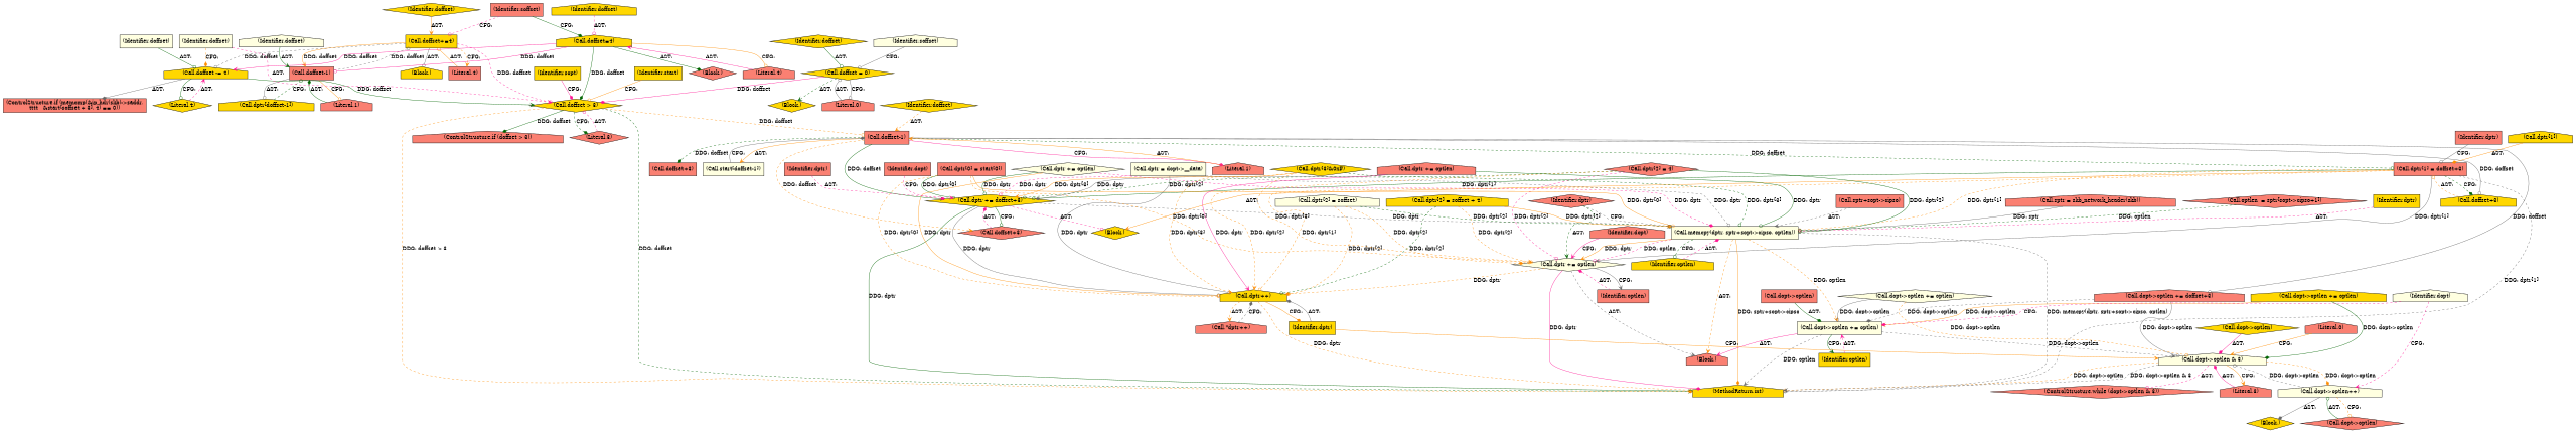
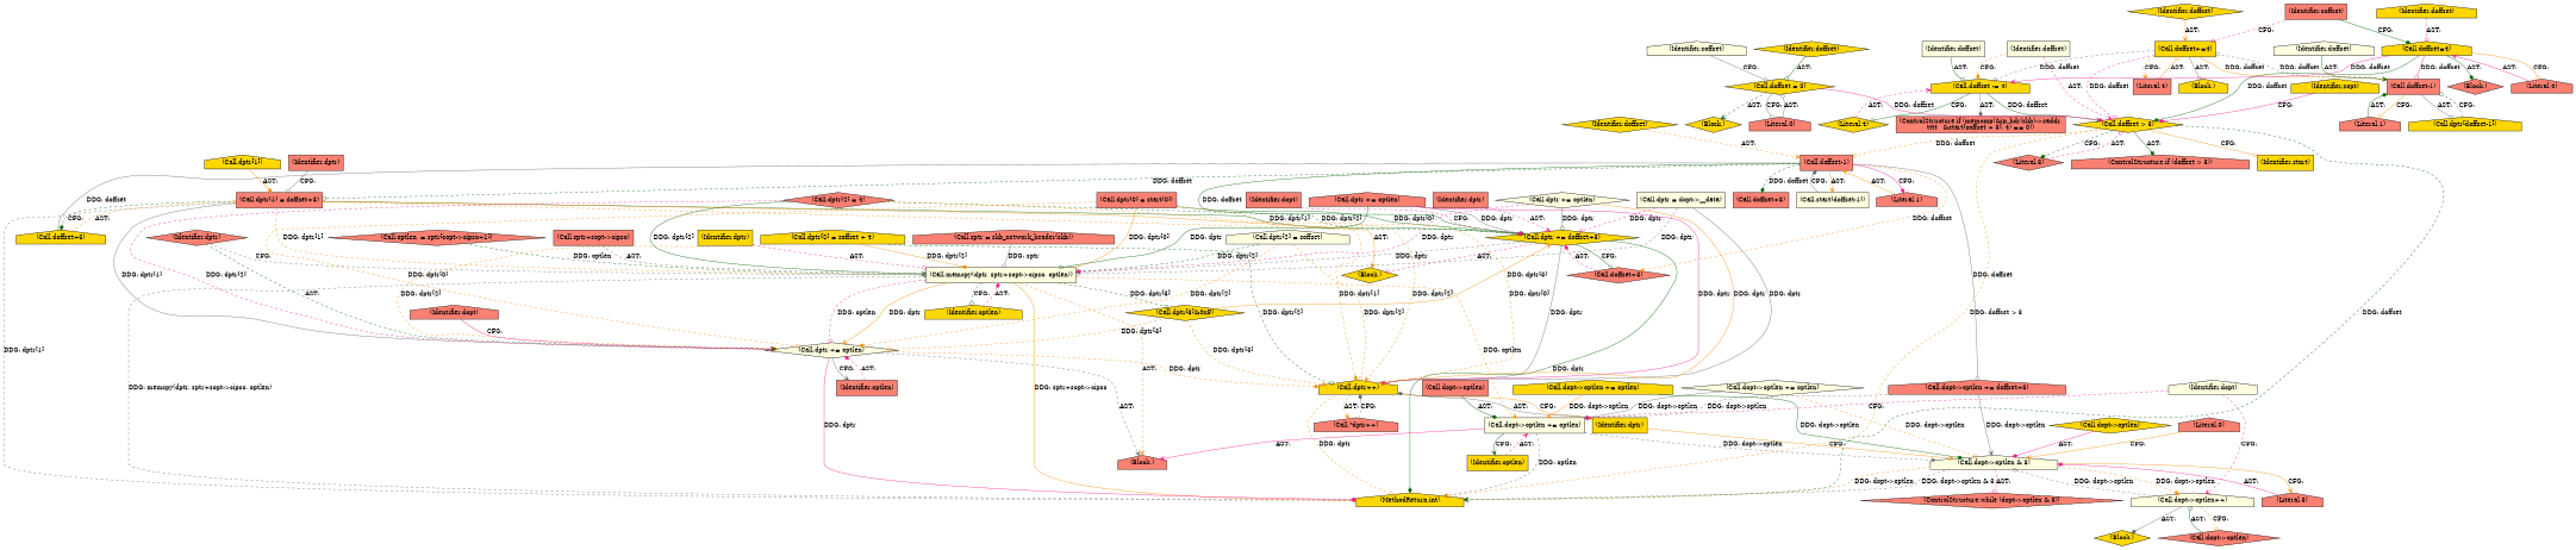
  digraph {
    node [fillcolor=salmon shape=house style=filled]
    edge [arrowhead=odot color=darkorange style=dashed]
    n1 [label="(Call,dptr[1] = doffset+3)" shape=box]
    n2 [fillcolor=gold label="(Call,dptr += doffset+3)" shape=diamond]
    n3 [fillcolor=lightyellow label="(Call,memcpy(dptr, sptr+sopt->cipso, optlen))" shape=box]
    n4 [fillcolor=lightyellow label="(Call,dptr += optlen)" shape=diamond]
    n5 [fillcolor=gold label="(Call,dptr++)"]
    n6 [fillcolor=gold label="(Block,)" shape=diamond]
    n7 [fillcolor=gold label="(MethodReturn,int)"]
    n8 [fillcolor=gold label="(Call,doffset+3)"]
    n9 [label="(Call,doffset+3)" shape=diamond]
    n10 [fillcolor=lightyellow label="(Call,dopt->optlen += optlen)" shape=box]
    n11 [fillcolor=gold label="(Identifier,optlen)"]
    n12 [label="(Block,)"]
    n13 [label="(Identifier,optlen)" shape=box]
    n14 [fillcolor=gold label="(Identifier,dptr)" shape=box]
    n15 [label="(Call,*dptr++)"]
    n16 [label="(Call,doffset-1)" shape=box]
    n17 [label="(Call,dopt->optlen += doffset+3)"]
    n18 [label="(Call,doffset+3)" shape=box]
    n19 [fillcolor=lightyellow label="(Call,start[doffset-1])" shape=box]
    n20 [label="(Literal,1)"]
    n21 [fillcolor=lightyellow label="(Call,dopt->optlen & 3)"]
    n22 [fillcolor=gold label="(Call,doffset > 3)" shape=diamond]
    n23 [label="(Literal,3)" shape=diamond]
    n24 [label="(ControlStructure,if (doffset > 3))"]
    n25 [fillcolor=gold label="(Call,doffset+=4)" shape=box]
    n26 [label="(Call,doffset-1)" shape=box]
    n27 [fillcolor=gold label="(Call,doffset -= 4)"]
    n28 [fillcolor=gold label="(Block,)"]
    n29 [label="(Literal,4)" shape=box]
    n30 [fillcolor=gold label="(Call,dptr[doffset-1])"]
    n31 [label="(Literal,1)"]
    n32 [fillcolor=gold label="(Literal,4)" shape=diamond]
    n33 [label="(ControlStructure,if (memcmp(&ip_hdr(skb)->saddr,\n\t\t\t\t   &start[soffset + 3], 4) == 0))" shape=box]
    n34 [fillcolor=gold label="(Call,doffset=4)"]
    n35 [label="(Block,)" shape=diamond]
    n36 [label="(Literal,4)"]
    n37 [fillcolor=gold label="(Call,doffset = 0)" shape=diamond]
    n38 [fillcolor=gold label="(Block,)" shape=diamond]
    n39 [label="(Literal,0)"]
    n40 [fillcolor=gold label="(Identifier,optlen)" shape=box]
    n41 [fillcolor=lightyellow label="(Call,dopt->optlen++)"]
    n42 [label="(Literal,3)"]
    n43 [label="(ControlStructure,while (dopt->optlen & 3))" shape=diamond]
    n44 [fillcolor=gold label="(Block,)" shape=diamond]
    n45 [label="(Call,dopt->optlen)" shape=diamond]
    n46 [fillcolor=lightyellow label="(Identifier,doffset)" shape=box]
    n47 [fillcolor=gold label="(Call,dopt->optlen += optlen)"]
    n48 [fillcolor=lightyellow label="(Call,dptr = dopt->__data)" shape=box]
    n49 [fillcolor=gold label="(Identifier,doffset)" shape=diamond]
    n50 [label="(Call,sptr = skb_network_header(skb))"]
    n51 [fillcolor=lightyellow label="(Identifier,doffset)"]
    n52 [fillcolor=gold label="(Call,dopt->optlen)" shape=diamond]
    n53 [fillcolor=gold label="(Identifier,doffset)"]
    n54 [fillcolor=lightyellow label="(Call,dptr[2] = soffset)"]
    n55 [label="(Call,optlen  = sptr[sopt->cipso+1])" shape=diamond]
    n56 [fillcolor=gold label="(Identifier,dptr)" shape=box]
    n57 [fillcolor=gold label="(Call,dptr[2] = soffset + 4)"]
    n58 [label="(Call,dptr[2] = 4)" shape=diamond]
    n59 [label="(Identifier,dopt)"]
    n60 [fillcolor=lightyellow label="(Identifier,dopt)"]
    n61 [label="(Call,dptr[0] = start[0])" shape=box]
    n62 [fillcolor=gold label="(Call,dptr[1])"]
    n63 [fillcolor=gold label="(Identifier,start)" shape=box]
    n64 [label="(Call,dptr += optlen)"]
    n65 [label="(Identifier,dptr)" shape=box]
    n66 [fillcolor=gold label="(Identifier,doffset)" shape=diamond]
    n67 [fillcolor=lightyellow label="(Identifier,doffset)" shape=box]
-   n68 [fillcolor=gold label="(Identifier,sopt)" shape=box]
+   n68 [fillcolor=gold label="(Identifier,sopt)"]
    n69 [fillcolor=lightyellow label="(Call,dopt->optlen += optlen)" shape=diamond]
    n70 [label="(Identifier,soffset)" shape=box]
    n71 [fillcolor=lightyellow label="(Call,dptr += optlen)" shape=diamond]
    n72 [label="(Identifier,dptr)" shape=box]
    n73 [label="(Call,sptr+sopt->cipso)" shape=box]
    n74 [label="(Literal,0)"]
    n75 [label="(Call,dopt->optlen)" shape=box]
    n76 [label="(Identifier,dopt)" shape=box]
    n77 [fillcolor=gold label="(Call,dptr[3]&0xF)" shape=diamond]
    n78 [label="(Identifier,dptr)" shape=diamond]
    n79 [fillcolor=lightyellow label="(Identifier,soffset)"]
    n80 [fillcolor=gold label="(Identifier,doffset)" shape=diamond]
    n1 -> n2 [color=darkgreen label="DDG: dptr[1]" style=solid]
    n1 -> n3 [label="DDG: dptr[1]"]
    n1 -> n4 [arrowhead=vee color=gray40 label="DDG: dptr[1]" style=solid]
-   n1 -> n5 [label="DDG: dptr[1]"]
+   n1 -> n5 [arrowhead=diamond label="DDG: dptr[1]"]
    n1 -> n6 [arrowhead=vee label="AST: " style=solid]
    n1 -> n7 [color=gray40 label="DDG: dptr[1]"]
    n1 -> n8 [arrowhead=diamond color=darkgreen label="CFG: "]
    n2 -> n3 [arrowhead=vee color=gray40 label="DDG: dptr"]
    n2 -> n5 [color=gray40 label="DDG: dptr" style=solid]
    n2 -> n6 [color=deeppink label="AST: "]
    n2 -> n7 [arrowhead=diamond color=darkgreen label="DDG: dptr" style=solid]
    n2 -> n9 [color=darkgreen label="CFG: " style=solid]
    n3 -> n4 [color=deeppink label="DDG: optlen"]
    n3 -> n4 [arrowhead=vee label="DDG: dptr" style=solid]
    n3 -> n7 [color=gray40 label="DDG: memcpy(dptr, sptr+sopt->cipso, optlen)"]
    n3 -> n7 [arrowhead=diamond label="DDG: sptr+sopt->cipso" style=solid]
    n3 -> n10 [arrowhead=vee label="DDG: optlen"]
    n3 -> n11 [color=darkgreen label="CFG: "]
    n3 -> n12 [arrowhead=vee label="AST: "]
    n4 -> n5 [arrowhead=diamond label="DDG: dptr"]
    n4 -> n7 [arrowhead=diamond color=deeppink label="DDG: dptr" style=solid]
    n4 -> n12 [arrowhead=vee color=gray40 label="AST: "]
    n4 -> n13 [arrowhead=vee color=gray40 label="CFG: " style=solid]
    n5 -> n7 [label="DDG: dptr"]
    n5 -> n14 [arrowhead=diamond label="CFG: " style=solid]
    n5 -> n15 [arrowhead=vee label="AST: "]
    n8 -> n1 [label="AST: "]
    n9 -> n2 [arrowhead=diamond color=deeppink label="AST: "]
    n10 -> n7 [arrowhead=vee color=gray40 label="DDG: optlen"]
    n10 -> n12 [arrowhead=vee color=deeppink label="AST: " style=solid]
    n10 -> n21 [arrowhead=vee color=gray40 label="DDG: dopt->optlen"]
    n10 -> n40 [arrowhead=vee color=darkgreen label="CFG: " style=solid]
    n11 -> n3 [arrowhead=diamond color=deeppink label="AST: "]
    n13 -> n4 [arrowhead=diamond color=deeppink label="AST: "]
    n14 -> n5 [arrowhead=diamond color=gray40 label="AST: " style=solid]
    n14 -> n21 [arrowhead=vee label="CFG: " style=solid]
    n15 -> n5 [arrowhead=diamond color=gray40 label="CFG: "]
    n16 -> n1 [color=darkgreen label="DDG: doffset"]
    n16 -> n2 [arrowhead=vee color=darkgreen label="DDG: doffset" style=solid]
    n16 -> n8 [color=gray40 label="DDG: doffset" style=solid]
    n16 -> n9 [arrowhead=vee label="DDG: doffset"]
    n16 -> n17 [color=gray40 label="DDG: doffset" style=solid]
    n16 -> n18 [arrowhead=diamond color=darkgreen label="DDG: doffset"]
    n16 -> n19 [arrowhead=vee label="AST: " style=solid]
    n16 -> n20 [arrowhead=diamond color=deeppink label="CFG: " style=solid]
    n17 -> n10 [arrowhead=diamond color=gray40 label="DDG: dopt->optlen"]
-   n17 -> n21 [color=gray40 label="DDG: dopt->optlen" style=solid]
+   n17 -> n21 [arrowhead=vee color=gray40 label="DDG: dopt->optlen" style=solid]
    n19 -> n16 [arrowhead=diamond color=gray40 label="CFG: " style=solid]
    n20 -> n16 [arrowhead=vee label="AST: " style=solid]
    n21 -> n7 [label="DDG: dopt->optlen"]
    n21 -> n7 [arrowhead=vee color=gray40 label="DDG: dopt->optlen & 3"]
    n21 -> n41 [arrowhead=diamond label="DDG: dopt->optlen"]
    n21 -> n42 [arrowhead=vee label="CFG: " style=solid]
    n21 -> n43 [color=deeppink label="AST: "]
    n22 -> n7 [arrowhead=vee color=darkgreen label="DDG: doffset"]
    n22 -> n7 [arrowhead=diamond label="DDG: doffset > 3"]
    n22 -> n16 [label="DDG: doffset"]
    n22 -> n23 [arrowhead=diamond color=darkgreen label="CFG: "]
-   n22 -> n24 [arrowhead=diamond color=darkgreen label="DDG: doffset" style=solid]
+   n22 -> n24 [arrowhead=diamond color=darkgreen label="AST: " style=solid]
    n23 -> n22 [color=deeppink label="AST: "]
    n25 -> n22 [color=deeppink label="DDG: doffset"]
    n25 -> n26 [arrowhead=vee label="DDG: doffset" style=solid]
    n25 -> n27 [color=gray40 label="DDG: doffset"]
    n25 -> n28 [color=gray40 label="AST: " style=solid]
    n25 -> n29 [arrowhead=vee label="CFG: "]
    n26 -> n25 [color=gray40 label="DDG: doffset"]
    n26 -> n30 [color=gray40 label="AST: " style=solid]
    n26 -> n31 [label="CFG: " style=solid]
    n27 -> n22 [arrowhead=vee color=darkgreen label="DDG: doffset" style=solid]
    n27 -> n32 [color=darkgreen label="CFG: " style=solid]
    n27 -> n33 [arrowhead=diamond color=gray40 label="AST: " style=solid]
    n29 -> n25 [label="AST: " style=solid]
    n30 -> n26 [color=darkgreen label="CFG: "]
    n31 -> n26 [arrowhead=diamond color=darkgreen label="AST: " style=solid]
    n32 -> n27 [arrowhead=vee color=deeppink label="AST: "]
    n34 -> n22 [arrowhead=diamond color=darkgreen label="DDG: doffset" style=solid]
    n34 -> n26 [color=deeppink label="DDG: doffset" style=solid]
    n34 -> n27 [arrowhead=vee color=deeppink label="DDG: doffset" style=solid]
    n34 -> n35 [arrowhead=diamond color=darkgreen label="AST: " style=solid]
    n34 -> n36 [label="CFG: " style=solid]
    n36 -> n34 [arrowhead=vee color=deeppink label="AST: " style=solid]
    n37 -> n22 [arrowhead=diamond color=deeppink label="DDG: doffset" style=solid]
    n37 -> n38 [arrowhead=vee color=darkgreen label="AST: "]
    n37 -> n39 [color=gray40 label="CFG: " style=solid]
    n39 -> n37 [color=gray40 label="AST: " style=solid]
    n40 -> n10 [arrowhead=vee color=deeppink label="AST: "]
    n41 -> n21 [color=gray40 label="DDG: dopt->optlen"]
    n41 -> n44 [arrowhead=diamond color=gray40 label="AST: " style=solid]
    n41 -> n45 [label="CFG: "]
    n42 -> n21 [arrowhead=diamond color=deeppink label="AST: " style=solid]
    n45 -> n41 [color=darkgreen label="AST: " style=solid]
    n46 -> n22 [arrowhead=vee color=deeppink label="AST: "]
    n46 -> n27 [arrowhead=diamond label="CFG: "]
    n47 -> n10 [arrowhead=vee label="DDG: dopt->optlen" style=solid]
    n47 -> n21 [arrowhead=diamond color=darkgreen label="DDG: dopt->optlen" style=solid]
    n48 -> n2 [color=deeppink label="DDG: dptr"]
    n48 -> n3 [color=gray40 label="DDG: dptr"]
    n48 -> n5 [color=gray40 label="DDG: dptr" style=solid]
    n49 -> n16 [arrowhead=vee label="AST: "]
    n50 -> n3 [color=gray40 label="DDG: sptr" style=solid]
    n51 -> n26 [arrowhead=vee color=darkgreen label="AST: " style=solid]
    n52 -> n21 [arrowhead=diamond color=deeppink label="AST: " style=solid]
    n53 -> n34 [color=deeppink label="AST: "]
    n54 -> n3 [color=darkgreen label="DDG: dptr[2]"]
    n54 -> n4 [arrowhead=diamond label="DDG: dptr[2]"]
    n54 -> n5 [label="DDG: dptr[2]"]
    n55 -> n3 [color=darkgreen label="DDG: optlen"]
    n56 -> n3 [color=deeppink label="AST: "]
    n57 -> n3 [arrowhead=diamond label="DDG: dptr[2]" style=solid]
    n57 -> n4 [arrowhead=vee label="DDG: dptr[2]"]
    n57 -> n5 [color=darkgreen label="DDG: dptr[2]"]
    n58 -> n2 [color=darkgreen label="DDG: dptr[2]"]
    n58 -> n3 [color=darkgreen label="DDG: dptr[2]" style=solid]
    n58 -> n4 [color=deeppink label="DDG: dptr[2]"]
    n58 -> n5 [arrowhead=vee label="DDG: dptr[2]"]
    n59 -> n4 [arrowhead=vee color=deeppink label="CFG: " style=solid]
    n60 -> n10 [arrowhead=diamond color=deeppink label="CFG: "]
    n60 -> n41 [arrowhead=vee color=deeppink label="CFG: "]
    n61 -> n2 [color=darkgreen label="DDG: dptr[0]" style=solid]
    n61 -> n3 [label="DDG: dptr[0]" style=solid]
    n61 -> n4 [label="DDG: dptr[0]"]
    n61 -> n5 [label="DDG: dptr[0]"]
    n62 -> n1 [arrowhead=diamond label="AST: " style=solid]
-   n63 -> n22 [label="CFG: " style=solid]
+   n22 -> n63 [label="CFG: " style=solid]
    n64 -> n2 [arrowhead=diamond color=gray40 label="DDG: dptr" style=solid]
    n64 -> n3 [color=darkgreen label="DDG: dptr" style=solid]
    n64 -> n5 [arrowhead=vee color=deeppink label="DDG: dptr" style=solid]
    n65 -> n1 [color=gray40 label="CFG: " style=solid]
    n66 -> n25 [arrowhead=vee label="AST: " style=solid]
    n67 -> n27 [color=darkgreen label="AST: " style=solid]
    n68 -> n22 [arrowhead=diamond color=deeppink label="CFG: " style=solid]
    n69 -> n10 [color=gray40 label="DDG: dopt->optlen" style=solid]
    n69 -> n21 [label="DDG: dopt->optlen"]
    n70 -> n25 [color=deeppink label="CFG: "]
    n70 -> n34 [arrowhead=diamond color=darkgreen label="CFG: " style=solid]
    n71 -> n2 [color=darkgreen label="DDG: dptr" style=solid]
    n71 -> n3 [arrowhead=diamond color=deeppink label="DDG: dptr"]
    n71 -> n5 [label="DDG: dptr" style=solid]
    n72 -> n2 [arrowhead=vee color=deeppink label="AST: "]
    n73 -> n3 [arrowhead=vee color=gray40 label="AST: "]
    n74 -> n21 [arrowhead=vee label="CFG: " style=solid]
    n75 -> n10 [arrowhead=diamond color=darkgreen label="AST: " style=solid]
    n76 -> n2 [arrowhead=diamond color=deeppink label="CFG: "]
    n77 -> n2 [arrowhead=vee label="DDG: dptr[3]" style=solid]
-   n77 -> n3 [color=darkgreen label="DDG: dptr[3]"]
+   n3 -> n77 [color=darkgreen label="DDG: dptr[3]"]
    n77 -> n4 [label="DDG: dptr[3]"]
    n77 -> n5 [arrowhead=vee label="DDG: dptr[3]"]
    n78 -> n3 [color=gray40 label="CFG: "]
    n78 -> n4 [arrowhead=vee color=darkgreen label="AST: "]
    n79 -> n37 [color=gray40 label="CFG: " style=solid]
    n80 -> n37 [color=darkgreen label="AST: " style=solid]
  }
